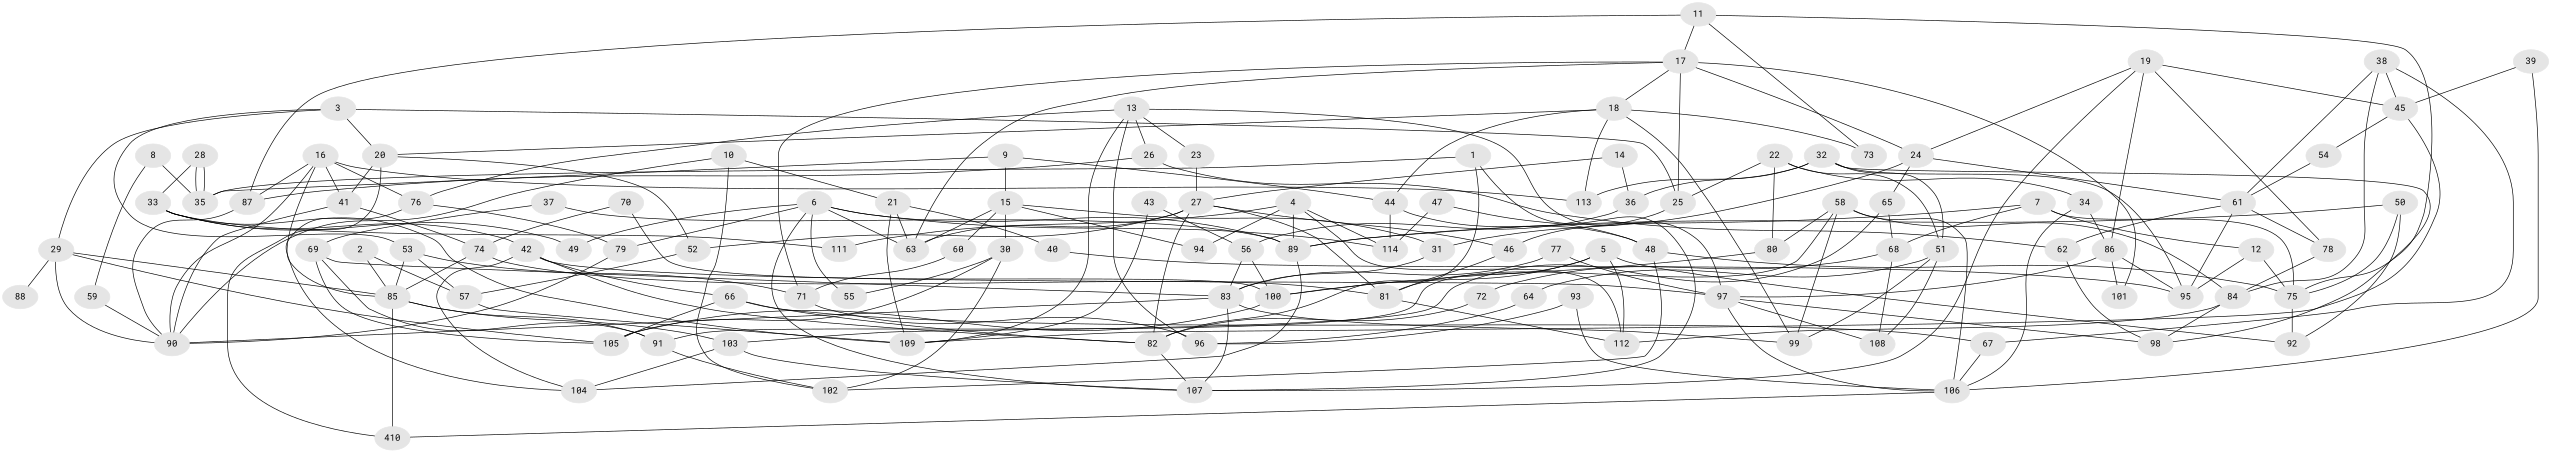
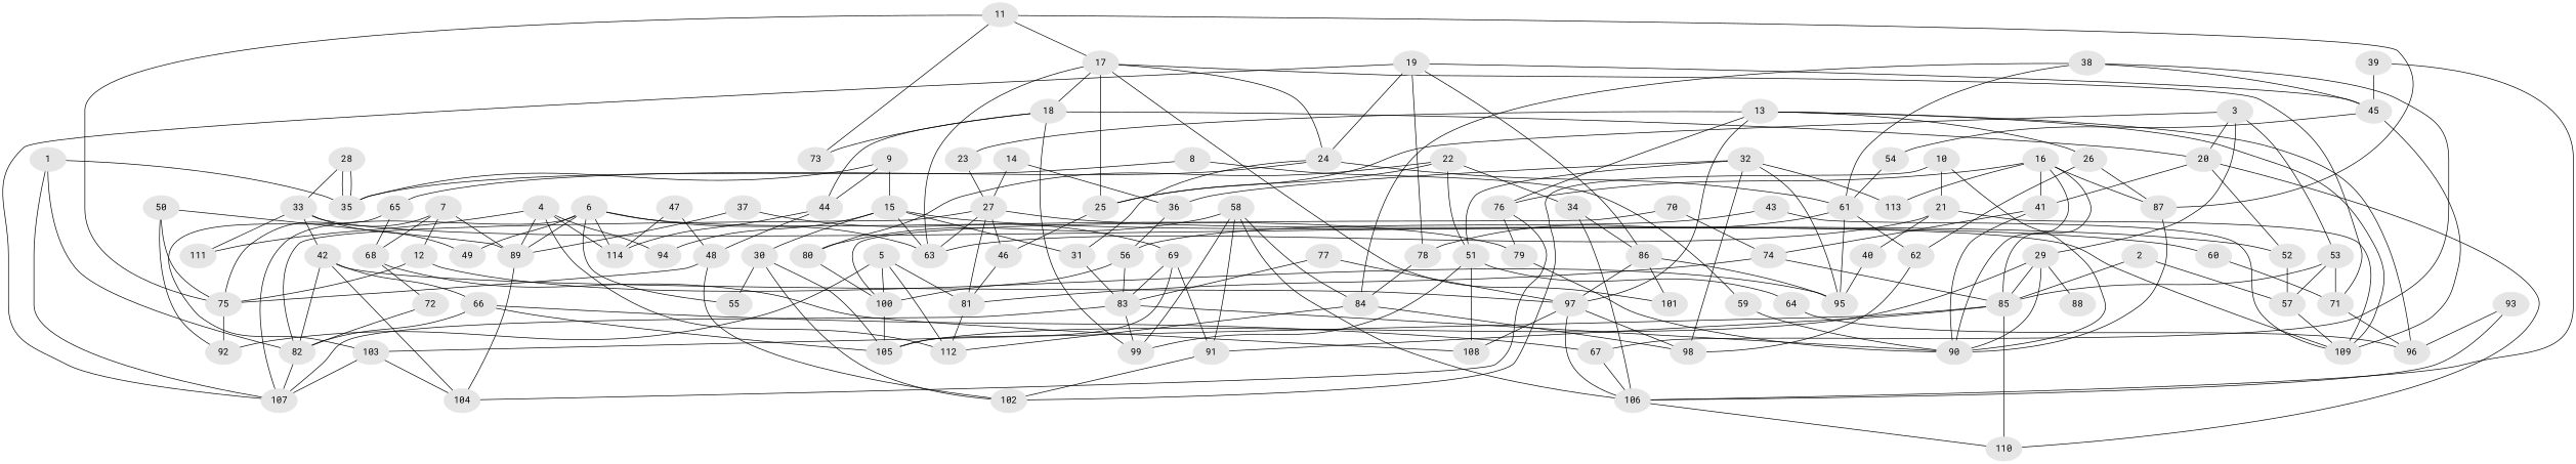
  graph {
    fontname="Roboto Mono"
    node [color=gray90 fontname="Roboto Mono" style=filled]
    edge [fontname="Roboto Mono"]
    1
    35
    82
    107
    2
    57
    85
    109
-   110 [label=410]
+   110
    91
    103
    3
    20
    25
    29
    53
    41
    52
    46
    90
    88
    105
    71
    4
    89
    94
    111
    112
    114
    104
    5
    81
    92
    100
    6
    49
    55
    63
    79
    7
    12
    68
    75
    95
    108
    72
    8
    59
    9
    15
    44
    30
    31
    60
    48
    10
    21
    102
    40
    11
    17
    73
    87
    18
    24
    101
    13
    23
    26
    76
    96
    97
    27
    62
    98
    106
    14
    36
    56
    83
    16
    113
    74
    99
    61
    65
    19
    45
    78
    86
    54
    84
    22
    34
    51
    80
    64
    28
    33
    42
    32
    66
    37
    69
    38
    67
    39
    43
    47
    50
    58
    70
    77
    93
    1 -- 35
    1 -- 82
    1 -- 107
    82 -- 107
    2 -- 57
    2 -- 85
    57 -- 109
    85 -- 110
    85 -- 91
    85 -- 103
    91 -- 102
    103 -- 107
    103 -- 104
    3 -- 20
    3 -- 25
    3 -- 29
    3 -- 53
    20 -- 110
    20 -- 41
    20 -- 52
    25 -- 46
    29 -- 85
    29 -- 90
    29 -- 88
    29 -- 105
    53 -- 57
    53 -- 85
    53 -- 71
    41 -- 90
    41 -- 74
    52 -- 57
    46 -- 81
    71 -- 96
    4 -- 89
    4 -- 94
    4 -- 111
    4 -- 112
    4 -- 114
    89 -- 104
    5 -- 112
    5 -- 81
    5 -- 92
    5 -- 100
    81 -- 112
    100 -- 105
    6 -- 107
    6 -- 89
    6 -- 114
    6 -- 49
    6 -- 55
    6 -- 63
    6 -- 79
    79 -- 90
    7 -- 89
    7 -- 12
    7 -- 68
    7 -- 75
    12 -- 75
    12 -- 95
    68 -- 108
    68 -- 72
    75 -- 92
    72 -- 82
    8 -- 35
    8 -- 59
    59 -- 90
    9 -- 35
    9 -- 15
    9 -- 44
    15 -- 94
    15 -- 63
    15 -- 30
    15 -- 31
    15 -- 60
    44 -- 114
    44 -- 48
    30 -- 105
    30 -- 55
    30 -- 102
    31 -- 83
    60 -- 71
    48 -- 75
    48 -- 102
    10 -- 90
    10 -- 21
    10 -- 102
    21 -- 109
    21 -- 63
    21 -- 40
    40 -- 95
    11 -- 75
    11 -- 17
    11 -- 73
    11 -- 87
    17 -- 25
    17 -- 71
    17 -- 63
    17 -- 18
    17 -- 24
    17 -- 101
    87 -- 90
    18 -- 20
    18 -- 44
    18 -- 73
-   18 -- 113
    18 -- 99
    24 -- 31
    24 -- 61
    24 -- 65
    13 -- 109
    13 -- 23
    13 -- 26
    13 -- 76
    13 -- 96
    13 -- 97
    23 -- 27
    26 -- 87
    26 -- 62
    76 -- 104
    76 -- 79
    97 -- 108
    97 -- 98
    97 -- 106
    27 -- 82
    27 -- 52
    27 -- 46
    27 -- 81
    27 -- 63
    62 -- 98
    106 -- 110
    14 -- 27
    14 -- 36
    36 -- 56
    56 -- 100
    56 -- 83
    83 -- 107
    83 -- 90
    83 -- 99
    16 -- 85
    16 -- 41
    16 -- 90
    16 -- 87
    16 -- 76
    16 -- 113
    74 -- 85
    74 -- 81
    61 -- 95
    61 -- 62
    61 -- 78
    65 -- 103
    65 -- 68
    19 -- 107
    19 -- 24
    19 -- 45
    19 -- 78
    19 -- 86
    45 -- 109
    45 -- 54
    78 -- 84
    86 -- 95
    86 -- 101
    86 -- 97
    54 -- 61
    84 -- 112
    84 -- 98
    22 -- 25
    22 -- 34
    22 -- 51
    22 -- 80
    34 -- 106
    34 -- 86
    51 -- 108
    51 -- 99
    51 -- 64
    80 -- 100
    64 -- 96
    28 -- 35
    28 -- 35
    28 -- 33
    33 -- 109
    33 -- 111
    33 -- 49
    33 -- 42
    42 -- 82
    42 -- 104
    42 -- 97
    42 -- 66
    32 -- 95
    32 -- 98
    32 -- 36
    32 -- 113
    32 -- 51
    66 -- 82
    66 -- 105
    66 -- 67
    37 -- 89
    37 -- 69
    69 -- 91
    69 -- 105
    69 -- 83
    38 -- 61
    38 -- 45
    38 -- 84
    38 -- 67
    67 -- 106
    39 -- 106
    39 -- 45
    43 -- 109
    43 -- 56
    47 -- 114
    47 -- 48
    50 -- 89
    50 -- 92
    50 -- 75
    58 -- 91
    58 -- 106
    58 -- 99
    58 -- 84
    58 -- 80
    70 -- 100
    70 -- 74
    77 -- 97
    77 -- 83
    93 -- 96
    93 -- 106
  }
